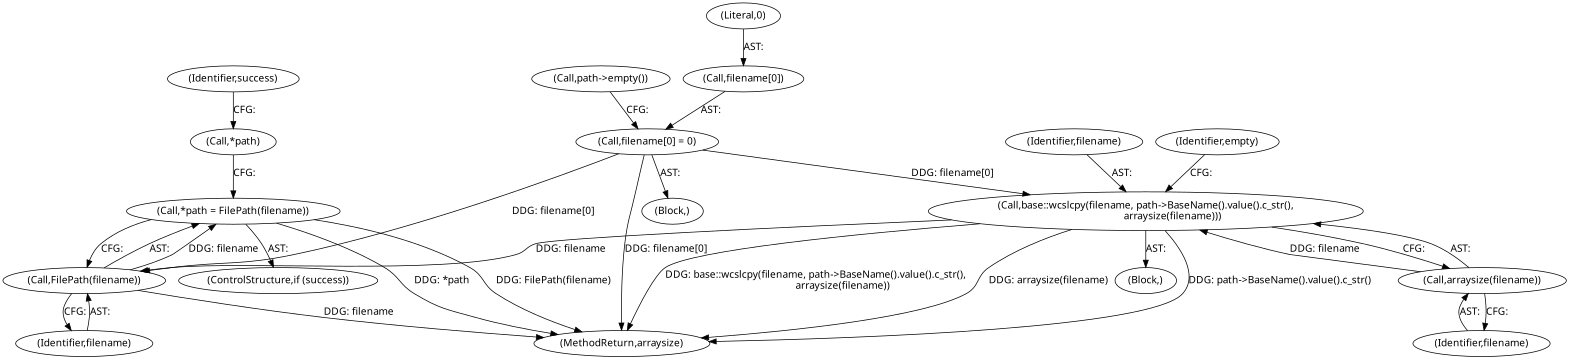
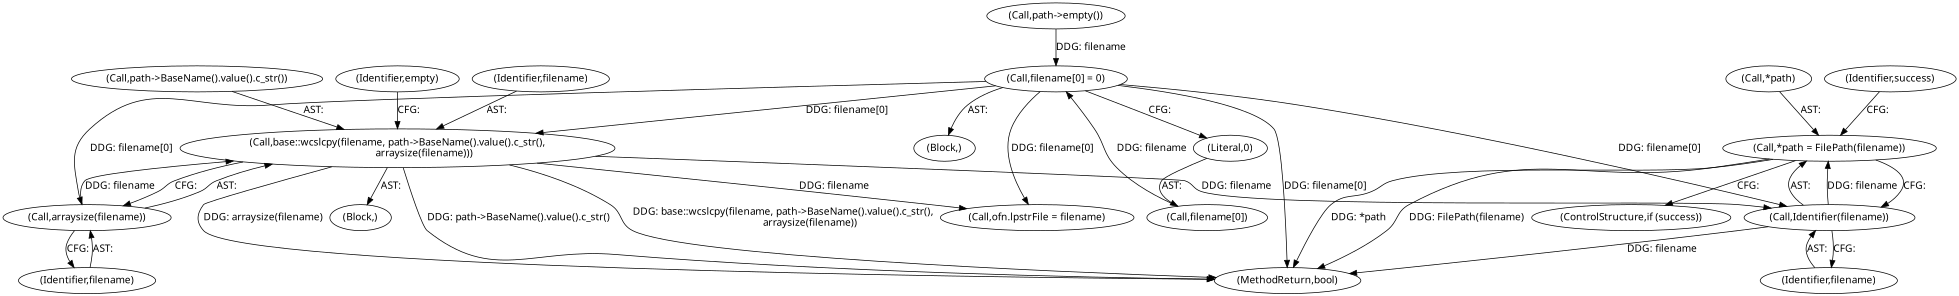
  digraph {
    fontname="Noto Sans"
    node [fontname="Noto Sans"]
    edge [fontname="Noto Sans"]
    n1 [label="(Call,*path = FilePath(filename))"]
-   n2 [label="(Call,FilePath(filename))"]
-   n3 [label="(MethodReturn,arraysize)"]
+   n2 [label="(Call,Identifier(filename))"]
+   n3 [label="(MethodReturn,bool)"]
    n4 [label="(ControlStructure,if (success))"]
    n5 [label="(Identifier,filename)"]
    n6 [label="(Call,filename[0] = 0)"]
    n7 [label="(Call,base::wcslcpy(filename, path->BaseName().value().c_str(),\n                    arraysize(filename)))"]
    n8 [label="(Call,arraysize(filename))"]
+   n9 [label="(Call,ofn.lpstrFile = filename)"]
    n10 [label="(Literal,0)"]
    n11 [label="(Block,)"]
    n12 [label="(Block,)"]
    n13 [label="(Identifier,filename)"]
    n14 [label="(Call,filename[0])"]
+   n15 [label="(Call,path->BaseName().value().c_str())"]
    n16 [label="(Call,path->empty())"]
    n17 [label="(Identifier,success)"]
    n18 [label="(Identifier,empty)"]
    n19 [label="(Identifier,filename)"]
    n20 [label="(Call,*path)"]
    n1 -> n2 [label="CFG: "]
    n1 -> n3 [label="DDG: *path"]
    n1 -> n3 [label="DDG: FilePath(filename)"]
-   n1 -> n4 [label="AST: "]
+   n1 -> n4 [label="CFG: "]
    n2 -> n1 [label="AST: "]
    n2 -> n1 [label="DDG: filename"]
    n2 -> n3 [label="DDG: filename"]
    n2 -> n5 [label="CFG: "]
    n5 -> n2 [label="AST: "]
    n6 -> n2 [label="DDG: filename[0]"]
    n6 -> n3 [label="DDG: filename[0]"]
    n6 -> n7 [label="DDG: filename[0]"]
+   n6 -> n8 [label="DDG: filename[0]"]
+   n6 -> n9 [label="DDG: filename[0]"]
+   n6 -> n10 [label="CFG: "]
    n6 -> n11 [label="AST: "]
    n7 -> n2 [label="DDG: filename"]
    n7 -> n3 [label="DDG: path->BaseName().value().c_str()"]
    n7 -> n3 [label="DDG: base::wcslcpy(filename, path->BaseName().value().c_str(),\n                    arraysize(filename))"]
    n7 -> n3 [label="DDG: arraysize(filename)"]
    n7 -> n8 [label="CFG: "]
+   n7 -> n9 [label="DDG: filename"]
    n7 -> n12 [label="AST: "]
    n8 -> n7 [label="AST: "]
    n8 -> n7 [label="DDG: filename"]
    n8 -> n13 [label="CFG: "]
    n10 -> n14 [label="AST: "]
    n13 -> n8 [label="AST: "]
-   n14 -> n6 [label="AST: "]
-   n16 -> n6 [label="CFG: "]
-   n17 -> n20 [label="CFG: "]
+   n14 -> n6 [label="DDG: filename"]
+   n15 -> n7 [label="AST: "]
+   n16 -> n6 [label="DDG: filename"]
+   n17 -> n1 [label="CFG: "]
    n18 -> n7 [label="CFG: "]
    n19 -> n7 [label="AST: "]
-   n20 -> n1 [label="CFG: "]
+   n20 -> n1 [label="AST: "]
  }
